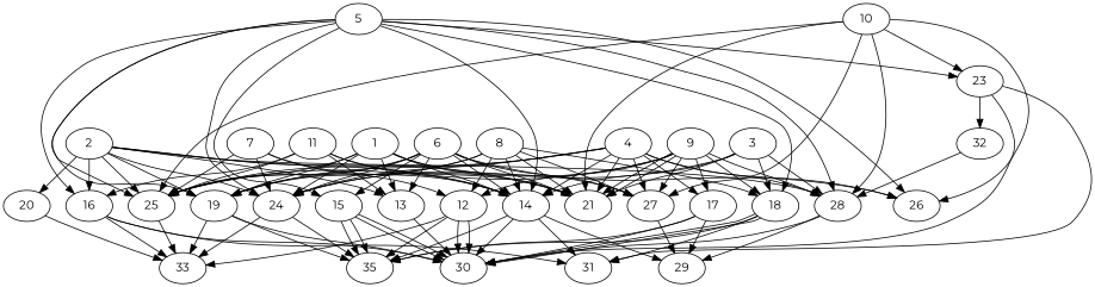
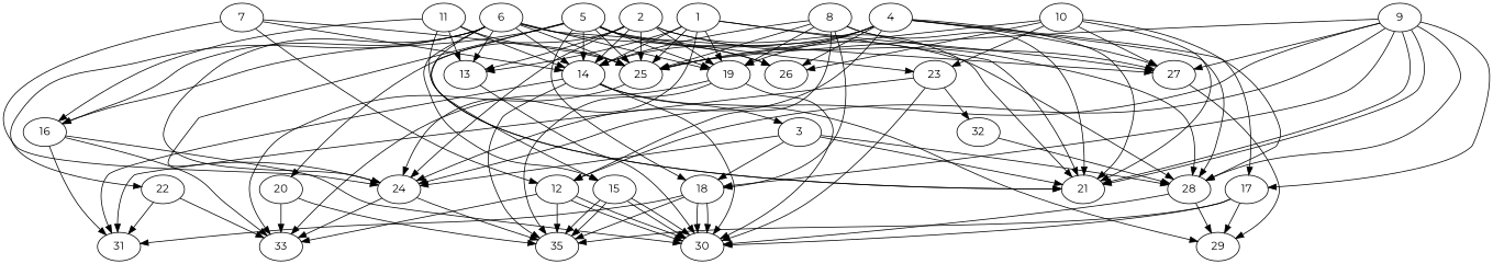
  digraph {
    fontname=Montserrat
    node [alpha=0.09 fontname=Montserrat]
    edge [fontname=Montserrat]
    1 [alpha=0.20 expect_size=11173888]
    13 [alpha=0.03 expect_size=35505152]
    14 [expect_size=7472128]
    19 [alpha=0.02 expect_size=31301632]
    21 [alpha=0.13 expect_size=11310080]
    24 [alpha=0.00 expect_size=27502592]
    25 [alpha=0.02 expect_size=48377856]
    27 [alpha=0.03 expect_size=5663744]
    30 [alpha=0.14 expect_size=41722880]
    35 [alpha=0.10 expect_size=32242688]
    29 [expect_size=36068352]
    31 [alpha=0.00 expect_size=10151936]
    33 [alpha=0.10 expect_size=47090688]
    2 [alpha=0.11 expect_size=10460160]
    20 [alpha=0.07 expect_size=45710336]
    28 [expect_size=20448256]
    32 [expect_size=41659392]
    3 [alpha=0.08 expect_size=10694656]
    18 [alpha=0.07 expect_size=34080768]
    4 [alpha=0.15 expect_size=41404416]
    17 [alpha=0.06 expect_size=32540672]
    26 [alpha=0.02 expect_size=51240960]
    5 [alpha=0.11 expect_size=40852480]
    15 [alpha=0.01 expect_size=43505664]
    16 [alpha=0.01 expect_size=22513664]
    23 [alpha=0.14 expect_size=19660800]
    6 [alpha=0.04 expect_size=48699392]
+   22 [alpha=0.02 expect_size=31903744]
    7 [alpha=0.01 expect_size=6533120]
    12 [alpha=0.15 expect_size=9458688]
    8 [alpha=0.19 expect_size=19436544]
    9 [alpha=0.06 expect_size=37039104]
    10 [alpha=0.05 expect_size=15191040]
    11 [expect_size=10418176]
    1 -> 13
    1 -> 14
    1 -> 19
    1 -> 21
    1 -> 24
    1 -> 25
    1 -> 27
    13 -> 30
    14 -> 30
    14 -> 35
    14 -> 29
    14 -> 31
    19 -> 30
    19 -> 35
    19 -> 33
    24 -> 35
    24 -> 33
    25 -> 33
    27 -> 29
    2 -> 13
    2 -> 14
    2 -> 19
    2 -> 21
    2 -> 24
    2 -> 25
    2 -> 20
    2 -> 28
+   20 -> 35
    20 -> 33
    28 -> 30
    28 -> 29
    32 -> 28
-   3 -> 14
+   14 -> 3
    3 -> 21
    3 -> 24
    3 -> 28
    3 -> 18
    18 -> 30
    18 -> 30
    18 -> 35
    18 -> 31
    4 -> 14
    4 -> 19
    4 -> 21
    4 -> 24
    4 -> 25
    4 -> 27
    4 -> 28
    4 -> 17
    4 -> 26
    17 -> 30
    17 -> 35
    17 -> 29
    5 -> 14
    5 -> 19
    5 -> 24
    5 -> 25
    5 -> 28
    5 -> 18
    5 -> 26
    5 -> 15
    5 -> 16
    5 -> 23
    15 -> 30
    15 -> 30
    15 -> 35
    15 -> 35
    16 -> 30
    16 -> 31
    16 -> 33
    23 -> 30
    23 -> 31
    23 -> 32
    6 -> 13
    6 -> 14
    6 -> 19
    6 -> 21
    6 -> 24
    6 -> 25
    6 -> 27
    6 -> 26
    6 -> 15
-   2 -> 16
+   6 -> 16
+   6 -> 22
+   22 -> 31
+   22 -> 33
    7 -> 14
    7 -> 24
    7 -> 25
    7 -> 12
    12 -> 30
    12 -> 30
    12 -> 35
    12 -> 33
    8 -> 14
    8 -> 19
    8 -> 21
    8 -> 25
    8 -> 27
    8 -> 18
    8 -> 12
    9 -> 21
    9 -> 21
    9 -> 24
    9 -> 25
    9 -> 27
    9 -> 28
    9 -> 18
    9 -> 17
    9 -> 12
    10 -> 21
    10 -> 25
    10 -> 27
    10 -> 28
    10 -> 26
    10 -> 23
    11 -> 13
    11 -> 14
    11 -> 21
    11 -> 25
    11 -> 16
  }
